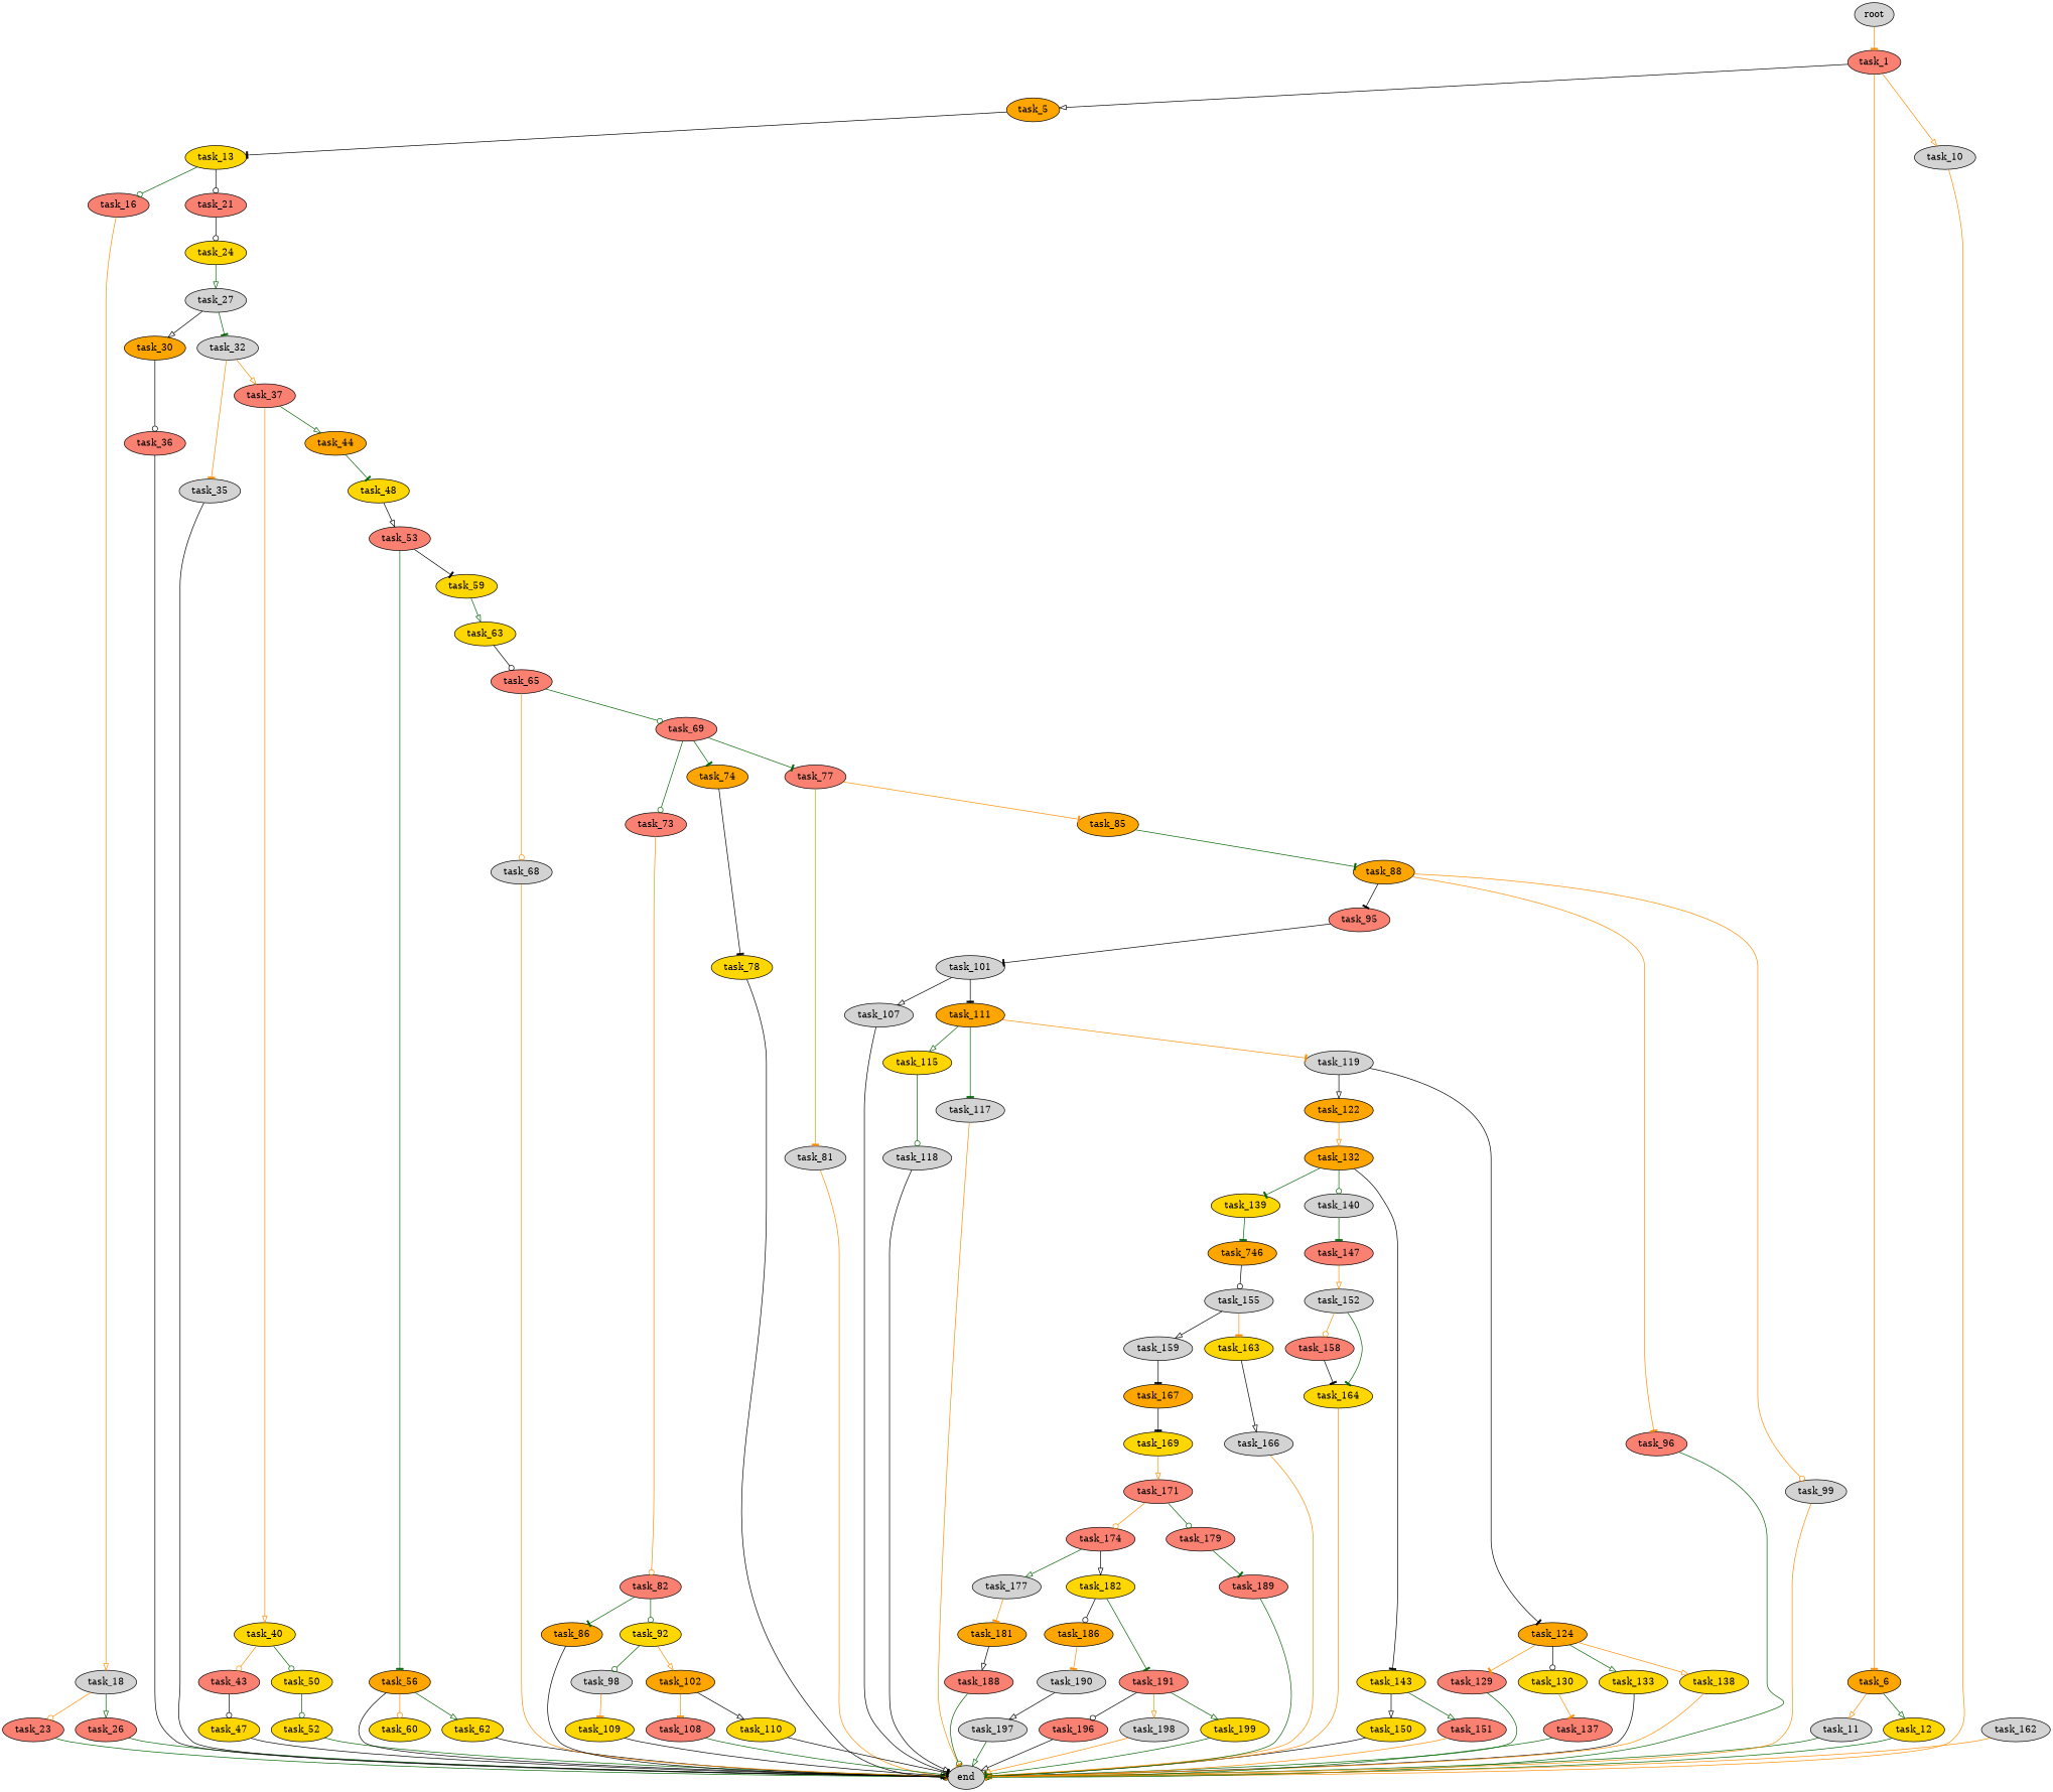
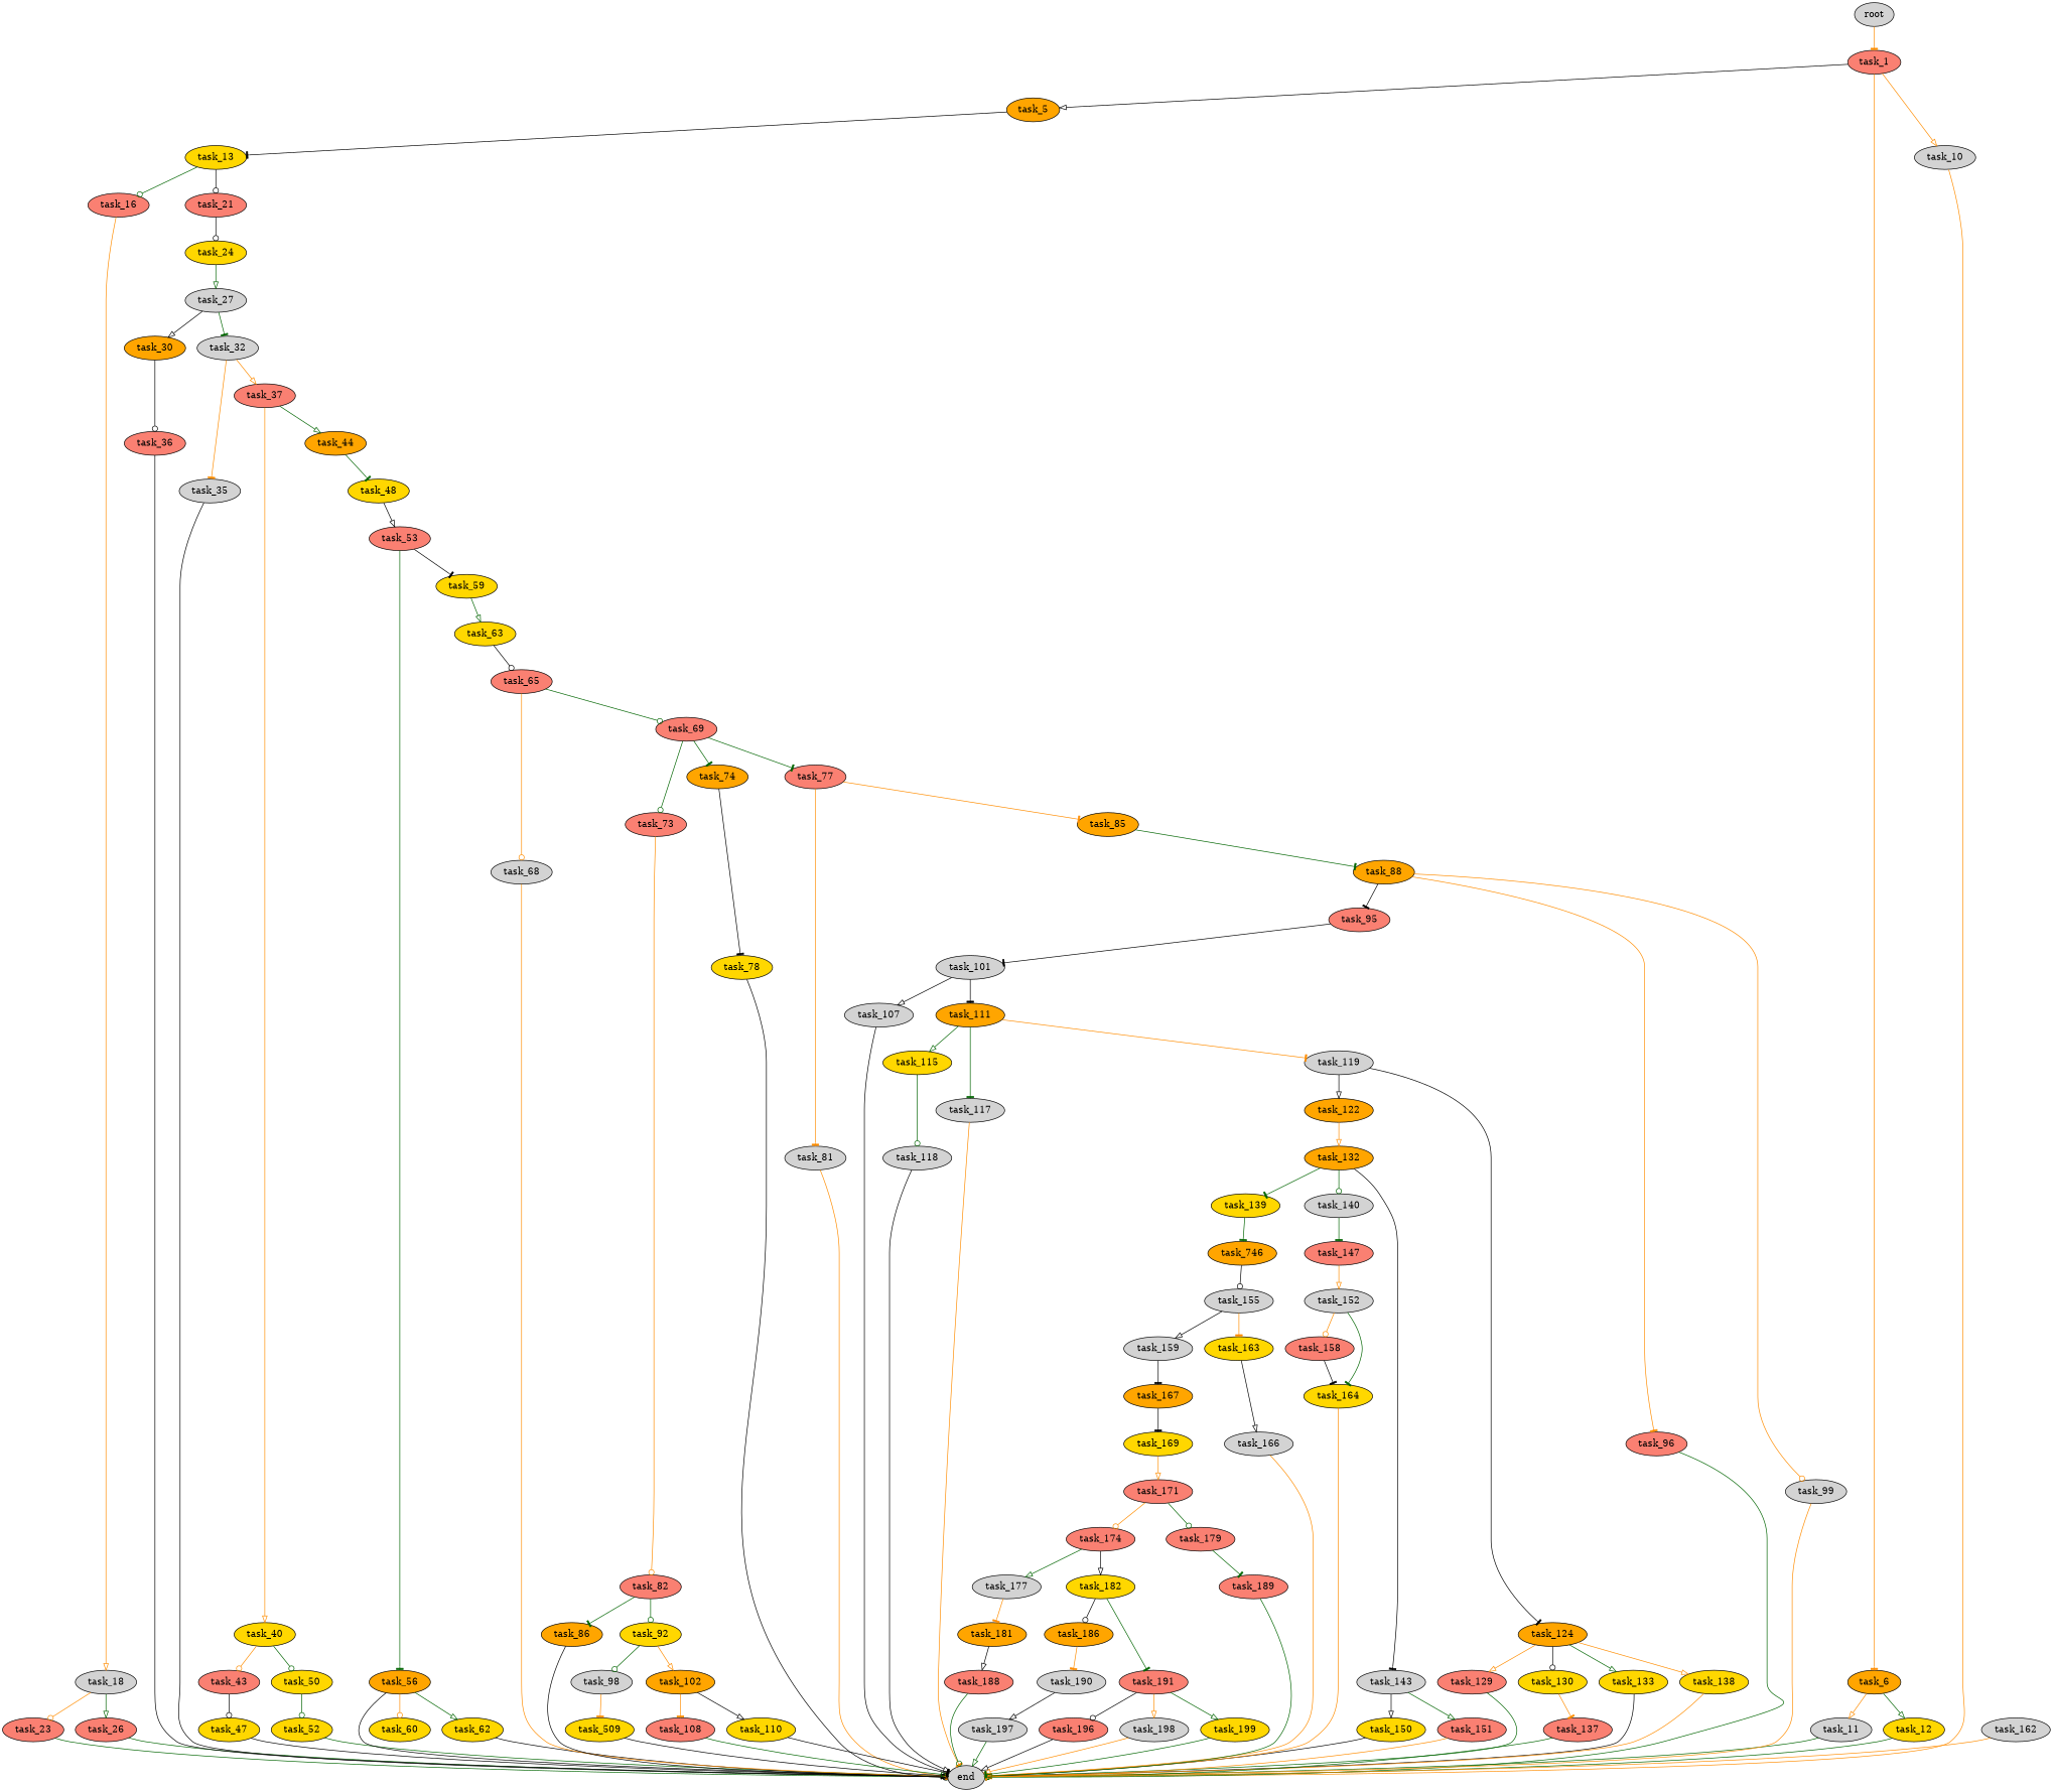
  digraph {
    node [fillcolor=salmon style=filled]
    edge [arrowhead=tee color=darkgreen]
    root [fillcolor=lightgrey]
    task_1
    task_5 [fillcolor=orange]
    task_6 [fillcolor=orange]
    task_10 [fillcolor=lightgrey]
    task_13 [fillcolor=gold]
    task_11 [fillcolor=lightgrey]
    task_12 [fillcolor=gold]
    end [fillcolor=lightgrey]
    task_16
    task_21
    task_18 [fillcolor=lightgrey]
    task_24 [fillcolor=gold]
    task_23
    task_26
    task_27 [fillcolor=lightgrey]
    task_30 [fillcolor=orange]
    task_32 [fillcolor=lightgrey]
    task_36
    task_35 [fillcolor=lightgrey]
    task_37
    task_40 [fillcolor=gold]
    task_44 [fillcolor=orange]
    task_43
    task_50 [fillcolor=gold]
    task_48 [fillcolor=gold]
    task_47 [fillcolor=gold]
    task_52 [fillcolor=gold]
    task_53
    task_56 [fillcolor=orange]
    task_59 [fillcolor=gold]
    task_60 [fillcolor=gold]
    task_62 [fillcolor=gold]
    task_63 [fillcolor=gold]
    task_65
    task_68 [fillcolor=lightgrey]
    task_69
    task_73
    task_74 [fillcolor=orange]
    task_77
    task_82
    task_78 [fillcolor=gold]
    task_81 [fillcolor=lightgrey]
    task_85 [fillcolor=orange]
    task_86 [fillcolor=orange]
    task_92 [fillcolor=gold]
    task_88 [fillcolor=orange]
    task_98 [fillcolor=lightgrey]
    task_102 [fillcolor=orange]
    task_95
    task_96
    task_99 [fillcolor=lightgrey]
-   task_109 [fillcolor=gold]
+   task_109 [fillcolor=gold label=task_509]
    task_108
    task_110 [fillcolor=gold]
    task_101 [fillcolor=lightgrey]
    task_107 [fillcolor=lightgrey]
    task_111 [fillcolor=orange]
    task_115 [fillcolor=gold]
    task_117 [fillcolor=lightgrey]
    task_119 [fillcolor=lightgrey]
    task_118 [fillcolor=lightgrey]
    task_122 [fillcolor=orange]
    task_124 [fillcolor=orange]
    task_132 [fillcolor=orange]
    task_129
    task_130 [fillcolor=gold]
    task_133 [fillcolor=gold]
    task_138 [fillcolor=gold]
    task_139 [fillcolor=gold]
    task_140 [fillcolor=lightgrey]
-   task_143 [fillcolor=gold]
+   task_143 [fillcolor=lightgrey]
    task_137
    n74 [fillcolor=orange label=task_746]
    task_147
    task_150 [fillcolor=gold]
    task_151
    task_155 [fillcolor=lightgrey]
    task_152 [fillcolor=lightgrey]
    task_159 [fillcolor=lightgrey]
    task_163 [fillcolor=gold]
    task_158
    task_164 [fillcolor=gold]
    task_167 [fillcolor=orange]
    task_166 [fillcolor=lightgrey]
    task_162 [fillcolor=lightgrey]
    task_169 [fillcolor=gold]
    task_171
    task_174
    task_179
    task_177 [fillcolor=lightgrey]
    task_182 [fillcolor=gold]
    task_189
    task_181 [fillcolor=orange]
    task_186 [fillcolor=orange]
    task_191
    task_188
    task_190 [fillcolor=lightgrey]
    task_196
    task_198 [fillcolor=lightgrey]
    task_199 [fillcolor=gold]
    task_197 [fillcolor=lightgrey]
    root -> task_1 [color=darkorange]
    task_1 -> task_5 [arrowhead=onormal color=black]
    task_1 -> task_6 [color=darkorange]
    task_1 -> task_10 [arrowhead=onormal color=darkorange]
    task_5 -> task_13 [color=black]
    task_6 -> task_11 [arrowhead=onormal color=darkorange]
    task_6 -> task_12 [arrowhead=onormal]
    task_10 -> end [arrowhead=odot color=darkorange]
    task_13 -> task_16 [arrowhead=odot]
    task_13 -> task_21 [arrowhead=odot color=black]
    task_11 -> end [arrowhead=odot]
    task_12 -> end
    task_16 -> task_18 [arrowhead=onormal color=darkorange]
    task_21 -> task_24 [arrowhead=odot color=black]
    task_18 -> task_23 [arrowhead=odot color=darkorange]
    task_18 -> task_26 [arrowhead=onormal]
    task_24 -> task_27 [arrowhead=onormal]
    task_23 -> end [arrowhead=odot]
    task_26 -> end
    task_27 -> task_30 [arrowhead=onormal color=black]
    task_27 -> task_32
    task_30 -> task_36 [arrowhead=odot color=black]
    task_32 -> task_35 [color=darkorange]
    task_32 -> task_37 [arrowhead=onormal color=darkorange]
    task_36 -> end [color=black]
    task_35 -> end [arrowhead=onormal color=black]
    task_37 -> task_40 [arrowhead=onormal color=darkorange]
    task_37 -> task_44 [arrowhead=onormal]
    task_40 -> task_43 [arrowhead=odot color=darkorange]
    task_40 -> task_50 [arrowhead=odot]
    task_44 -> task_48
    task_43 -> task_47 [arrowhead=odot color=black]
    task_50 -> task_52 [arrowhead=odot]
    task_48 -> task_53 [arrowhead=onormal color=black]
    task_47 -> end [arrowhead=onormal color=black]
    task_52 -> end [arrowhead=onormal]
    task_53 -> task_56
    task_53 -> task_59 [color=black]
    task_56 -> end [arrowhead=onormal color=black]
    task_56 -> task_60 [arrowhead=odot color=darkorange]
    task_56 -> task_62 [arrowhead=onormal]
    task_59 -> task_63 [arrowhead=onormal]
    task_62 -> end [arrowhead=odot color=black]
    task_63 -> task_65 [arrowhead=odot color=black]
    task_65 -> task_68 [arrowhead=odot color=darkorange]
    task_65 -> task_69 [arrowhead=odot]
    task_68 -> end [color=darkorange]
    task_69 -> task_73 [arrowhead=odot]
    task_69 -> task_74
    task_69 -> task_77
    task_73 -> task_82 [arrowhead=odot color=darkorange]
    task_74 -> task_78 [color=black]
    task_77 -> task_81 [color=darkorange]
    task_77 -> task_85 [color=darkorange]
    task_82 -> task_86
    task_82 -> task_92 [arrowhead=odot]
    task_78 -> end [arrowhead=odot color=black]
    task_81 -> end [color=darkorange]
    task_85 -> task_88
    task_86 -> end [arrowhead=onormal color=black]
    task_92 -> task_98 [arrowhead=odot]
    task_92 -> task_102 [arrowhead=onormal color=darkorange]
    task_88 -> task_95 [color=black]
    task_88 -> task_96 [color=darkorange]
    task_88 -> task_99 [arrowhead=odot color=darkorange]
    task_98 -> task_109 [color=darkorange]
    task_102 -> task_108 [color=darkorange]
    task_102 -> task_110 [arrowhead=onormal color=black]
    task_95 -> task_101 [color=black]
    task_96 -> end [arrowhead=odot]
    task_99 -> end [color=darkorange]
    task_109 -> end [arrowhead=odot color=black]
    task_108 -> end [arrowhead=onormal]
    task_110 -> end [color=black]
    task_101 -> task_107 [arrowhead=onormal color=black]
    task_101 -> task_111 [color=black]
    task_107 -> end [color=black]
    task_111 -> task_115 [arrowhead=onormal]
    task_111 -> task_117
    task_111 -> task_119 [color=darkorange]
    task_115 -> task_118 [arrowhead=odot]
    task_117 -> end [color=darkorange]
    task_119 -> task_122 [arrowhead=onormal color=black]
    task_119 -> task_124 [color=black]
    task_118 -> end [arrowhead=onormal color=black]
    task_122 -> task_132 [arrowhead=onormal color=darkorange]
-   task_124 -> task_129 [color=darkorange]
+   task_124 -> task_129 [arrowhead=onormal color=darkorange]
    task_124 -> task_130 [arrowhead=odot color=black]
    task_124 -> task_133 [arrowhead=onormal]
    task_124 -> task_138 [arrowhead=onormal color=darkorange]
    task_132 -> task_139
    task_132 -> task_140 [arrowhead=odot]
    task_132 -> task_143 [color=black]
    task_129 -> end [arrowhead=odot]
    task_130 -> task_137 [color=darkorange]
    task_133 -> end [color=black]
    task_138 -> end [arrowhead=onormal color=darkorange]
    task_139 -> n74
    task_140 -> task_147
    task_143 -> task_150 [arrowhead=onormal color=black]
    task_143 -> task_151 [arrowhead=onormal]
    task_137 -> end [arrowhead=odot]
    n74 -> task_155 [arrowhead=odot color=black]
    task_147 -> task_152 [arrowhead=onormal color=darkorange]
    task_150 -> end [arrowhead=onormal color=black]
    task_151 -> end [color=darkorange]
    task_155 -> task_159 [arrowhead=onormal color=black]
    task_155 -> task_163 [color=darkorange]
    task_152 -> task_158 [arrowhead=odot color=darkorange]
    task_152 -> task_164
    task_159 -> task_167 [color=black]
    task_163 -> task_166 [arrowhead=onormal color=black]
    task_158 -> task_164 [color=black]
    task_164 -> end [color=darkorange]
    task_167 -> task_169 [color=black]
    task_166 -> end [arrowhead=onormal color=darkorange]
    task_162 -> end [arrowhead=onormal color=darkorange]
    task_169 -> task_171 [arrowhead=onormal color=darkorange]
    task_171 -> task_174 [arrowhead=odot color=darkorange]
    task_171 -> task_179 [arrowhead=odot]
    task_174 -> task_177 [arrowhead=onormal]
    task_174 -> task_182 [arrowhead=onormal color=black]
    task_179 -> task_189
    task_177 -> task_181 [color=darkorange]
    task_182 -> task_186 [arrowhead=odot color=black]
    task_182 -> task_191
    task_189 -> end [arrowhead=onormal]
    task_181 -> task_188 [arrowhead=onormal color=black]
    task_186 -> task_190 [color=darkorange]
    task_191 -> task_196 [arrowhead=odot color=black]
    task_191 -> task_198 [arrowhead=onormal color=darkorange]
    task_191 -> task_199 [arrowhead=onormal]
    task_188 -> end [arrowhead=odot]
    task_190 -> task_197 [arrowhead=onormal color=black]
    task_196 -> end [arrowhead=onormal color=black]
    task_198 -> end [arrowhead=onormal color=darkorange]
    task_199 -> end
    task_197 -> end [arrowhead=onormal]
  }
